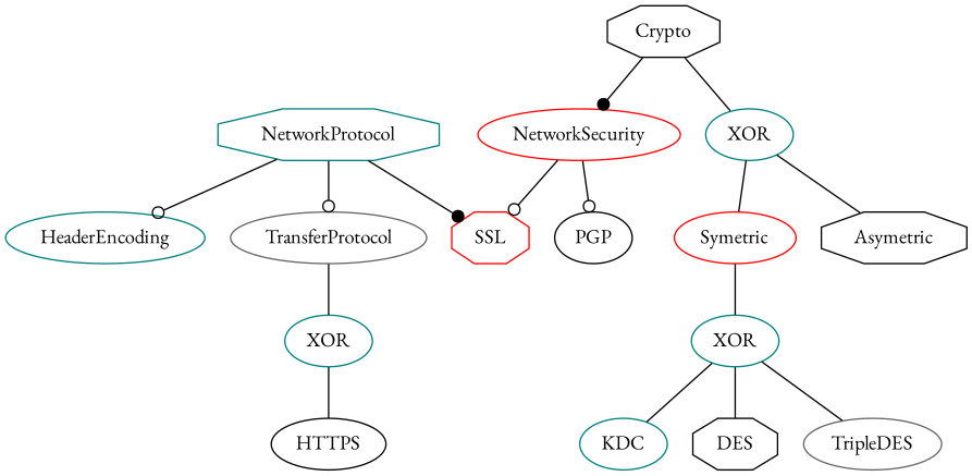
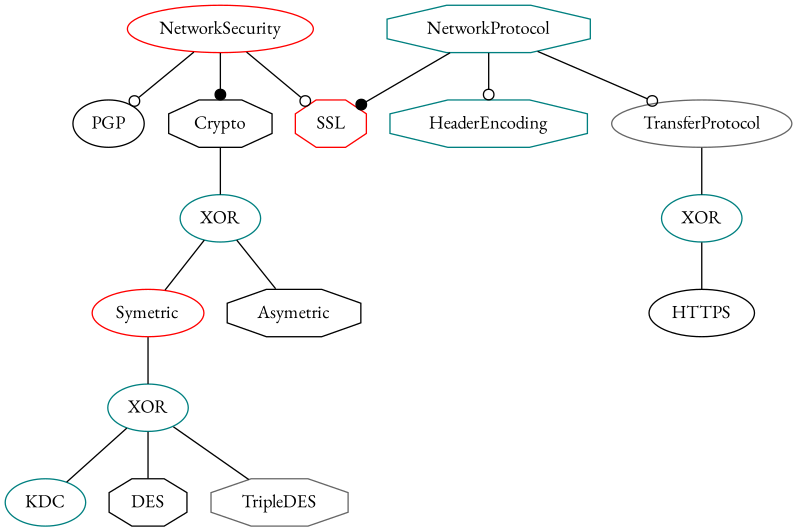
  digraph {
    fontname="EB Garamond"
    rankdir=TB
    node [color=teal fontname="EB Garamond" shape=ellipse]
    edge [arrowhead=none fontname="EB Garamond"]
    n1 [color=black label=PGP]
    n2 [color=red label=NetworkSecurity]
    n3 [color=black label=Crypto shape=octagon]
    n4 [color=red label=SSL shape=octagon]
    n5 [label=XOR width=0.3]
    n6 [label=KDC]
    n7 [color=black label=DES shape=octagon]
    n8 [color=red label=Symetric]
    n9 [color=black label=Asymetric shape=octagon]
    n10 [label=NetworkProtocol shape=octagon]
-   n11 [label=HeaderEncoding]
+   n11 [label=HeaderEncoding shape=octagon]
    n12 [color=gray40 label=TransferProtocol]
    n13 [label=XOR width=0.3]
    n14 [label=XOR width=0.3]
-   n15 [color=gray40 label=TripleDES]
+   n15 [color=gray40 label=TripleDES shape=octagon]
    n16 [color=black label=HTTPS]
    n2 -> n1 [arrowhead=odot]
-   n3 -> n2 [arrowhead=dot]
+   n2 -> n3 [arrowhead=dot]
    n2 -> n4 [arrowhead=odot]
    n3 -> n5
    n5 -> n8
    n5 -> n9
    n8 -> n14
    n10 -> n4 [arrowhead=dot]
    n10 -> n11 [arrowhead=odot]
    n10 -> n12 [arrowhead=odot]
    n12 -> n13
    n13 -> n16
    n14 -> n6
    n14 -> n7
    n14 -> n15
  }
